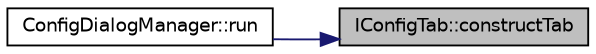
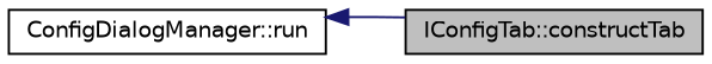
  digraph {
    rankdir=RL
    node [color=black fontname=Helvetica fontsize=10 shape=record style=filled]
    n1 [fillcolor=grey75 fontcolor=black height=0.2 label="IConfigTab::constructTab" width=0.4]
    n2 [fillcolor=white height=0.2 label="ConfigDialogManager::run" width=0.4]
-   n1 -> n2 [color=midnightblue dir=back fontname=Helvetica fontsize=10 labelfontname=Helvetica labelfontsize=10 style=solid]
+   n2 -> n1 [color=midnightblue dir=back fontname=Helvetica fontsize=10 labelfontname=Helvetica labelfontsize=10 style=solid]
  }
